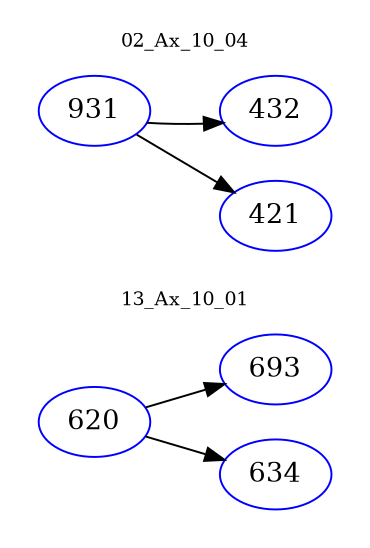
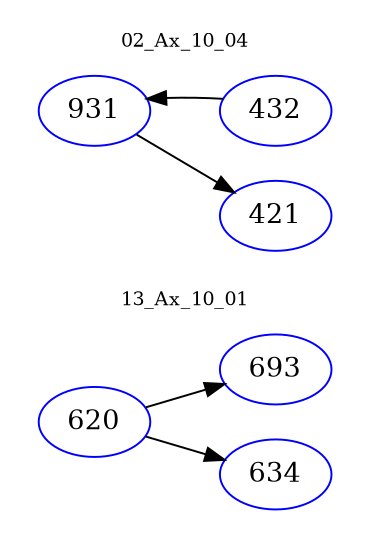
  digraph {
    rankdir=LR
    node [color=blue]
    edge [color=black]
    n1 [label=620]
    n2 [label=634]
    n3 [label=693]
    n4 [label=931]
    n5 [label=421]
    n6 [label=432]
    subgraph cluster_1 {
      color=white
      fontsize=10
      label="13_Ax_10_01"
      n1
      n2
      n3
    }
    subgraph cluster_2 {
      color=white
      fontsize=10
      label="02_Ax_10_04"
      n4
      n5
      n6
    }
    n1 -> n2
    n1 -> n3
    n4 -> n5
-   n4 -> n6
+   n6 -> n4
  }
